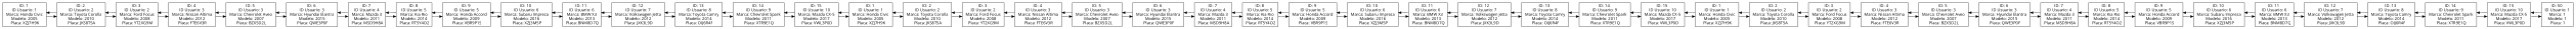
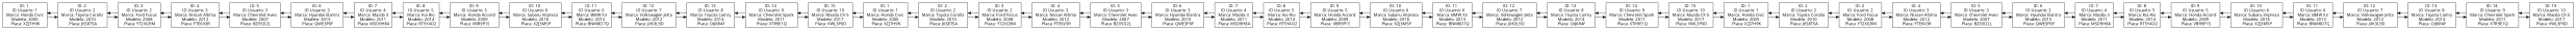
  digraph {
    rankdir=LR
    splines=false
    fontname="Open Sans"
    node [shape=record fontname="Open Sans"]
    edge [dir=forward fontname="Open Sans"]
    n1 [label="ID: 1 \n ID Usuario: 1 \n Marca: Honda Civic \n Modelo: 2005 \n Placa: XZJ7H9K"]
    n2 [label="ID: 2 \n ID Usuario: 2 \n Marca: Toyota Corolla \n Modelo: 2010 \n Placa: JKS8T5A"]
    n3 [label="ID: 3 \n ID Usuario: 2 \n Marca: Ford Focus \n Modelo: 2008 \n Placa: YT2XG9M"]
    n4 [label="ID: 4 \n ID Usuario: 3 \n Marca: Nissan Altima \n Modelo: 2012 \n Placa: FTE6V3R"]
    n5 [label="ID: 5 \n ID Usuario: 3 \n Marca: Chevrolet Aveo \n Modelo: 2007 \n Placa: BZX5D2L"]
    n6 [label="ID: 6 \n ID Usuario: 3 \n Marca: Hyundai Elantra \n Modelo: 2015 \n Placa: QWE3P0F"]
    n7 [label="ID: 7 \n ID Usuario: 4 \n Marca: Mazda 3 \n Modelo: 2011 \n Placa: MSD9H8A"]
    n8 [label="ID: 8 \n ID Usuario: 5 \n Marca: Kia Rio \n Modelo: 2014 \n Placa: RT5Y4O2"]
    n9 [label="ID: 9 \n ID Usuario: 5 \n Marca: Honda Accord \n Modelo: 2009 \n Placa: VBR9P1S"]
    n10 [label="ID: 10 \n ID Usuario: 6 \n Marca: Subaru Impreza \n Modelo: 2016 \n Placa: XZJ3M5P"]
    n11 [label="ID: 11 \n ID Usuario: 6 \n Marca: BMW X3 \n Modelo: 2013 \n Placa: BNM8D7Q"]
    n12 [label="ID: 12 \n ID Usuario: 7 \n Marca: Volkswagen Jetta \n Modelo: 2012 \n Placa: JXK3L9D"]
    n13 [label="ID: 13 \n ID Usuario: 8 \n Marca: Toyota Camry \n Modelo: 2014 \n Placa: OIJ6R4F"]
    n14 [label="ID: 14 \n ID Usuario: 9 \n Marca: Chevrolet Spark \n Modelo: 2011 \n Placa: XTR9E1Q"]
    n15 [label="ID: 15 \n ID Usuario: 10 \n Marca: Mazda CX-5 \n Modelo: 2017 \n Placa: VWL3P0D"]
    n16 [label="ID: 1 \n ID Usuario: 1 \n Marca: Honda Civic \n Modelo: 2005 \n Placa: XZJ7H9K"]
    n17 [label="ID: 2 \n ID Usuario: 2 \n Marca: Toyota Corolla \n Modelo: 2010 \n Placa: JKS8T5A"]
    n18 [label="ID: 3 \n ID Usuario: 2 \n Marca: Ford Focus \n Modelo: 2008 \n Placa: YT2XG9M"]
    n19 [label="ID: 4 \n ID Usuario: 3 \n Marca: Nissan Altima \n Modelo: 2012 \n Placa: FTE6V3R"]
    n20 [label="ID: 5 \n ID Usuario: 3 \n Marca: Chevrolet Aveo \n Modelo: 2007 \n Placa: BZX5D2L"]
    n21 [label="ID: 6 \n ID Usuario: 3 \n Marca: Hyundai Elantra \n Modelo: 2015 \n Placa: QWE3P0F"]
    n22 [label="ID: 7 \n ID Usuario: 4 \n Marca: Mazda 3 \n Modelo: 2011 \n Placa: MSD9H8A"]
    n23 [label="ID: 8 \n ID Usuario: 5 \n Marca: Kia Rio \n Modelo: 2014 \n Placa: RT5Y4O2"]
    n24 [label="ID: 9 \n ID Usuario: 5 \n Marca: Honda Accord \n Modelo: 2009 \n Placa: VBR9P1S"]
    n25 [label="ID: 10 \n ID Usuario: 6 \n Marca: Subaru Impreza \n Modelo: 2016 \n Placa: XZJ3M5P"]
    n26 [label="ID: 11 \n ID Usuario: 6 \n Marca: BMW X3 \n Modelo: 2013 \n Placa: BNM8D7Q"]
    n27 [label="ID: 12 \n ID Usuario: 7 \n Marca: Volkswagen Jetta \n Modelo: 2012 \n Placa: JXK3L9D"]
    n28 [label="ID: 13 \n ID Usuario: 8 \n Marca: Toyota Camry \n Modelo: 2014 \n Placa: OIJ6R4F"]
    n29 [label="ID: 14 \n ID Usuario: 9 \n Marca: Chevrolet Spark \n Modelo: 2011 \n Placa: XTR9E1Q"]
    n30 [label="ID: 15 \n ID Usuario: 10 \n Marca: Mazda CX-5 \n Modelo: 2017 \n Placa: VWL3P0D"]
    n31 [label="ID: 1 \n ID Usuario: 1 \n Marca: Honda Civic \n Modelo: 2005 \n Placa: XZJ7H9K"]
    n32 [label="ID: 2 \n ID Usuario: 2 \n Marca: Toyota Corolla \n Modelo: 2010 \n Placa: JKS8T5A"]
    n33 [label="ID: 3 \n ID Usuario: 2 \n Marca: Ford Focus \n Modelo: 2008 \n Placa: YT2XG9M"]
    n34 [label="ID: 4 \n ID Usuario: 3 \n Marca: Nissan Altima \n Modelo: 2012 \n Placa: FTE6V3R"]
    n35 [label="ID: 5 \n ID Usuario: 3 \n Marca: Chevrolet Aveo \n Modelo: 2007 \n Placa: BZX5D2L"]
    n36 [label="ID: 6 \n ID Usuario: 3 \n Marca: Hyundai Elantra \n Modelo: 2015 \n Placa: QWE3P0F"]
    n37 [label="ID: 7 \n ID Usuario: 4 \n Marca: Mazda 3 \n Modelo: 2011 \n Placa: MSD9H8A"]
    n38 [label="ID: 8 \n ID Usuario: 5 \n Marca: Kia Rio \n Modelo: 2014 \n Placa: RT5Y4O2"]
    n39 [label="ID: 9 \n ID Usuario: 5 \n Marca: Honda Accord \n Modelo: 2009 \n Placa: VBR9P1S"]
    n40 [label="ID: 10 \n ID Usuario: 6 \n Marca: Subaru Impreza \n Modelo: 2016 \n Placa: XZJ3M5P"]
    n41 [label="ID: 11 \n ID Usuario: 6 \n Marca: BMW X3 \n Modelo: 2013 \n Placa: BNM8D7Q"]
    n42 [label="ID: 12 \n ID Usuario: 7 \n Marca: Volkswagen Jetta \n Modelo: 2012 \n Placa: JXK3L9D"]
    n43 [label="ID: 13 \n ID Usuario: 8 \n Marca: Toyota Camry \n Modelo: 2014 \n Placa: OIJ6R4F"]
    n44 [label="ID: 14 \n ID Usuario: 9 \n Marca: Chevrolet Spark \n Modelo: 2011 \n Placa: XTR9E1Q"]
    n45 [label="ID: 15 \n ID Usuario: 10 \n Marca: Mazda CX-5 \n Modelo: 2017 \n Placa: VWL3P0D"]
-   n46 [label="ID: 50 \n ID Usuario: 1 \n Marca: 1 \n Modelo: 1 \n Placa: 1"]
    n1 -> n2
    n1 -> n2 [dir=back]
    n2 -> n3
    n2 -> n3 [dir=back]
    n3 -> n4
    n3 -> n4 [dir=back]
    n4 -> n5
    n4 -> n5 [dir=back]
    n5 -> n6
    n5 -> n6 [dir=back]
    n6 -> n7
    n6 -> n7 [dir=back]
    n7 -> n8
    n7 -> n8 [dir=back]
    n8 -> n9
    n8 -> n9 [dir=back]
    n9 -> n10
    n9 -> n10 [dir=back]
    n10 -> n11
    n10 -> n11 [dir=back]
    n11 -> n12
    n11 -> n12 [dir=back]
    n12 -> n13
    n12 -> n13 [dir=back]
    n13 -> n14
    n13 -> n14 [dir=back]
    n14 -> n15
    n14 -> n15 [dir=back]
    n15 -> n16
    n15 -> n16 [dir=back]
    n16 -> n17
    n16 -> n17 [dir=back]
    n17 -> n18
    n17 -> n18 [dir=back]
    n18 -> n19
    n18 -> n19 [dir=back]
    n19 -> n20
    n19 -> n20 [dir=back]
    n20 -> n21
    n20 -> n21 [dir=back]
    n21 -> n22
    n21 -> n22 [dir=back]
    n22 -> n23
    n22 -> n23 [dir=back]
    n23 -> n24
    n23 -> n24 [dir=back]
    n24 -> n25
    n24 -> n25 [dir=back]
    n25 -> n26
    n25 -> n26 [dir=back]
    n26 -> n27
    n26 -> n27 [dir=back]
    n27 -> n28
    n27 -> n28 [dir=back]
    n28 -> n29
    n28 -> n29 [dir=back]
    n29 -> n30
    n29 -> n30 [dir=back]
    n30 -> n31
    n30 -> n31 [dir=back]
    n31 -> n32
    n31 -> n32 [dir=back]
    n32 -> n33
    n32 -> n33 [dir=back]
    n33 -> n34
    n33 -> n34 [dir=back]
    n34 -> n35
    n34 -> n35 [dir=back]
    n35 -> n36
    n35 -> n36 [dir=back]
    n36 -> n37
    n36 -> n37 [dir=back]
    n37 -> n38
    n37 -> n38 [dir=back]
    n38 -> n39
    n38 -> n39 [dir=back]
    n39 -> n40
    n39 -> n40 [dir=back]
    n40 -> n41
    n40 -> n41 [dir=back]
    n41 -> n42
    n41 -> n42 [dir=back]
    n42 -> n43
    n42 -> n43 [dir=back]
    n43 -> n44
    n43 -> n44 [dir=back]
    n44 -> n45
    n44 -> n45 [dir=back]
-   n45 -> n46
-   n45 -> n46 [dir=back]
  }
